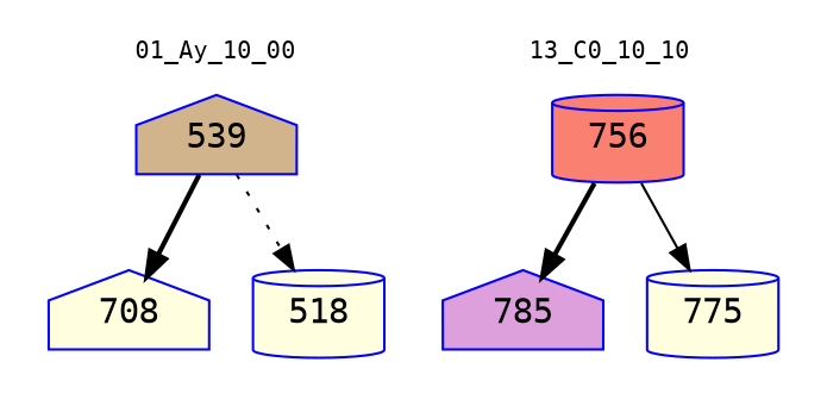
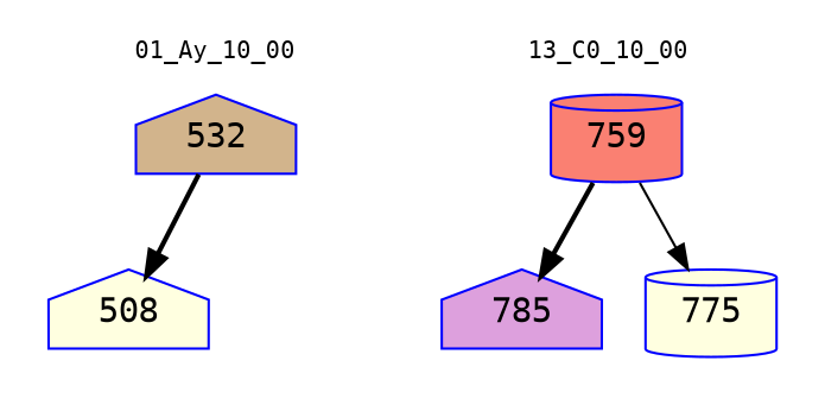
  digraph {
    fontname="DejaVu Sans Mono"
    node [color=blue fillcolor=lightyellow fontname="DejaVu Sans Mono" shape=house style=filled]
    edge [color=black fontname="DejaVu Sans Mono" style=bold]
-   n1 [fillcolor=tan label=539]
-   n2 [label=708]
-   n3 [label=518 shape=cylinder]
-   n4 [fillcolor=salmon label=756 shape=cylinder]
+   n1 [fillcolor=tan label=532]
+   n2 [label=508]
+   n4 [fillcolor=salmon label=759 shape=cylinder]
    n5 [fillcolor=plum label=785]
    n6 [label=775 shape=cylinder]
    subgraph cluster_1 {
      color=white
      fontsize=10
      label="01_Ay_10_00"
      n1
      n2
-     n3
    }
    subgraph cluster_2 {
      color=white
      fontsize=10
-     label="13_C0_10_10"
+     label="13_C0_10_00"
      n4
      n5
      n6
    }
    n1 -> n2
-   n1 -> n3 [style=dotted]
    n4 -> n5
    n4 -> n6 [style=solid]
  }
